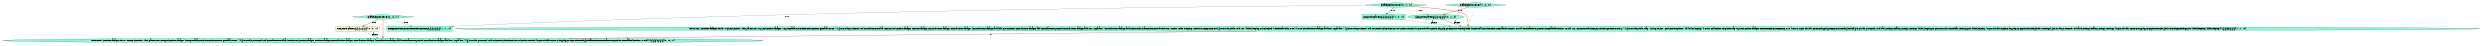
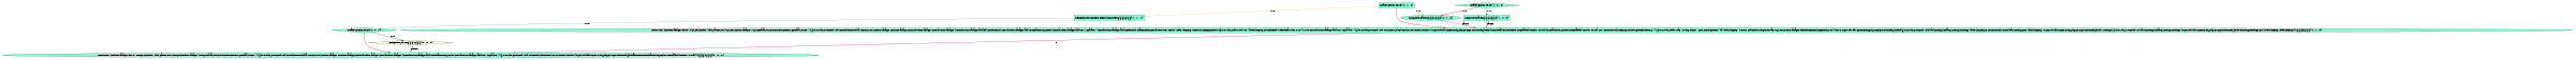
  digraph {
    node [fillcolor=aquamarine shape=ellipse style=filled]
    edge [color=darkgreen style=bold]
    n1 [label="Composite parent@@@2@@@['0', '1', '0']"]
    n2 [label="return new SessionManagerViewer<MySQLSession>(this,parent,new MySQLSessionManager((MySQLDataSource)executionContext.getDataSource())){@Override protected void contributeToToolbar(DBAServerSessionManager sessionManager,IContributionManager contributionManager){contributionManager.add(killSessionAction)contributionManager.add(terminateQueryAction)contributionManager.add(new Separator())contributionManager.add(ActionUtils.makeActionContribution(new Action(\"Hide sleeping\",Action.AS_CHECK_BOX){@Override public void run(){hideSleeping = isChecked()refreshPart(this,true)}},true))contributionManager.add(new Separator())}@Override protected void onSessionSelect(DBAServerSession session){super.edu.fdu.CPPDG.tinypdg.pe.ExpressionInfo@98b34sessionkillSessionAction.setEnabled(session != null)terminateQueryAction.setEnabled(session != null && !CommonUtils.isEmpty(session.getActiveQuery()))}@Override public Map<String,Object> getSessionOptions(){if (hideSleeping) {return Collections.singletonMap(MySQLSessionManager.OPTION_HIDE_SLEEPING,true)}return super.edu.fdu.CPPDG.tinypdg.pe.ExpressionInfo@98b5f}@Override protected void loadSettings(IDialogSettings settings){hideSleeping = CommonUtils.toBoolean(settings.get(\"hideSleeping\"))super.edu.fdu.CPPDG.tinypdg.pe.ExpressionInfo@98b71settings}@Override protected void saveSettings(IDialogSettings settings){super.edu.fdu.CPPDG.tinypdg.pe.ExpressionInfo@98b79settingssettings.put(\"hideSleeping\",hideSleeping)}}@@@3@@@['1', '1', '0']"]
    n3 [label="return new SessionManagerViewer<PostgreSession>(this,parent,new PostgreSessionManager((PostgreDataSource)executionContext.getDataSource())){@Override protected void contributeToToolbar(DBAServerSessionManager sessionManager,IContributionManager contributionManager){contributionManager.add(terminateQueryAction)contributionManager.add(new Separator())}@Override protected void onSessionSelect(DBAServerSession session){super.edu.fdu.CPPDG.tinypdg.pe.ExpressionInfo@98badsessionterminateQueryAction.setEnabled(session != null)}}@@@3@@@['0', '0', '1']"]
-   n4 [label="createSessionViewer['0', '1', '0']" shape=diamond]
+   n4 [label="createSessionViewer['0', '1', '0']" shape=box]
    n5 [label="DBCExecutionContext executionContext@@@2@@@['1', '1', '1']" shape=box]
    n6 [label="createSessionViewer['0', '0', '1']" shape=diamond]
-   n7 [fillcolor=lightyellow label="Composite parent@@@2@@@['0', '0', '1']" shape=box]
+   n7 [fillcolor=lightyellow label="Composite parent@@@2@@@['0', '0', '1']" shape=diamond]
    n8 [label="Composite parent@@@2@@@['1', '0', '0']" shape=box]
    n9 [label="createSessionViewer['1', '0', '0']" shape=diamond]
    n1 -> n2 [color=deeppink label=parent]
    n2 -> n3 [color=deeppink label=0]
    n4 -> n1 [color=darkorange label=true style=solid]
    n4 -> n2 [color=red]
-   n4 -> n5 [label=true style=solid]
+   n4 -> n5 [color=darkorange label=true style=solid]
    n6 -> n3 [color=red]
-   n6 -> n5 [label=true style=solid]
+   n5 -> n6 [label=true style=solid]
    n6 -> n7 [label=true]
    n7 -> n3 [color=deeppink label=parent style=solid]
    n8 -> n2 [label=parent style=solid]
    n9 -> n1 [color=red label=true]
    n9 -> n2 [color=darkorange style=solid]
-   n4 -> n8 [label=true]
+   n9 -> n8 [label=true]
  }
